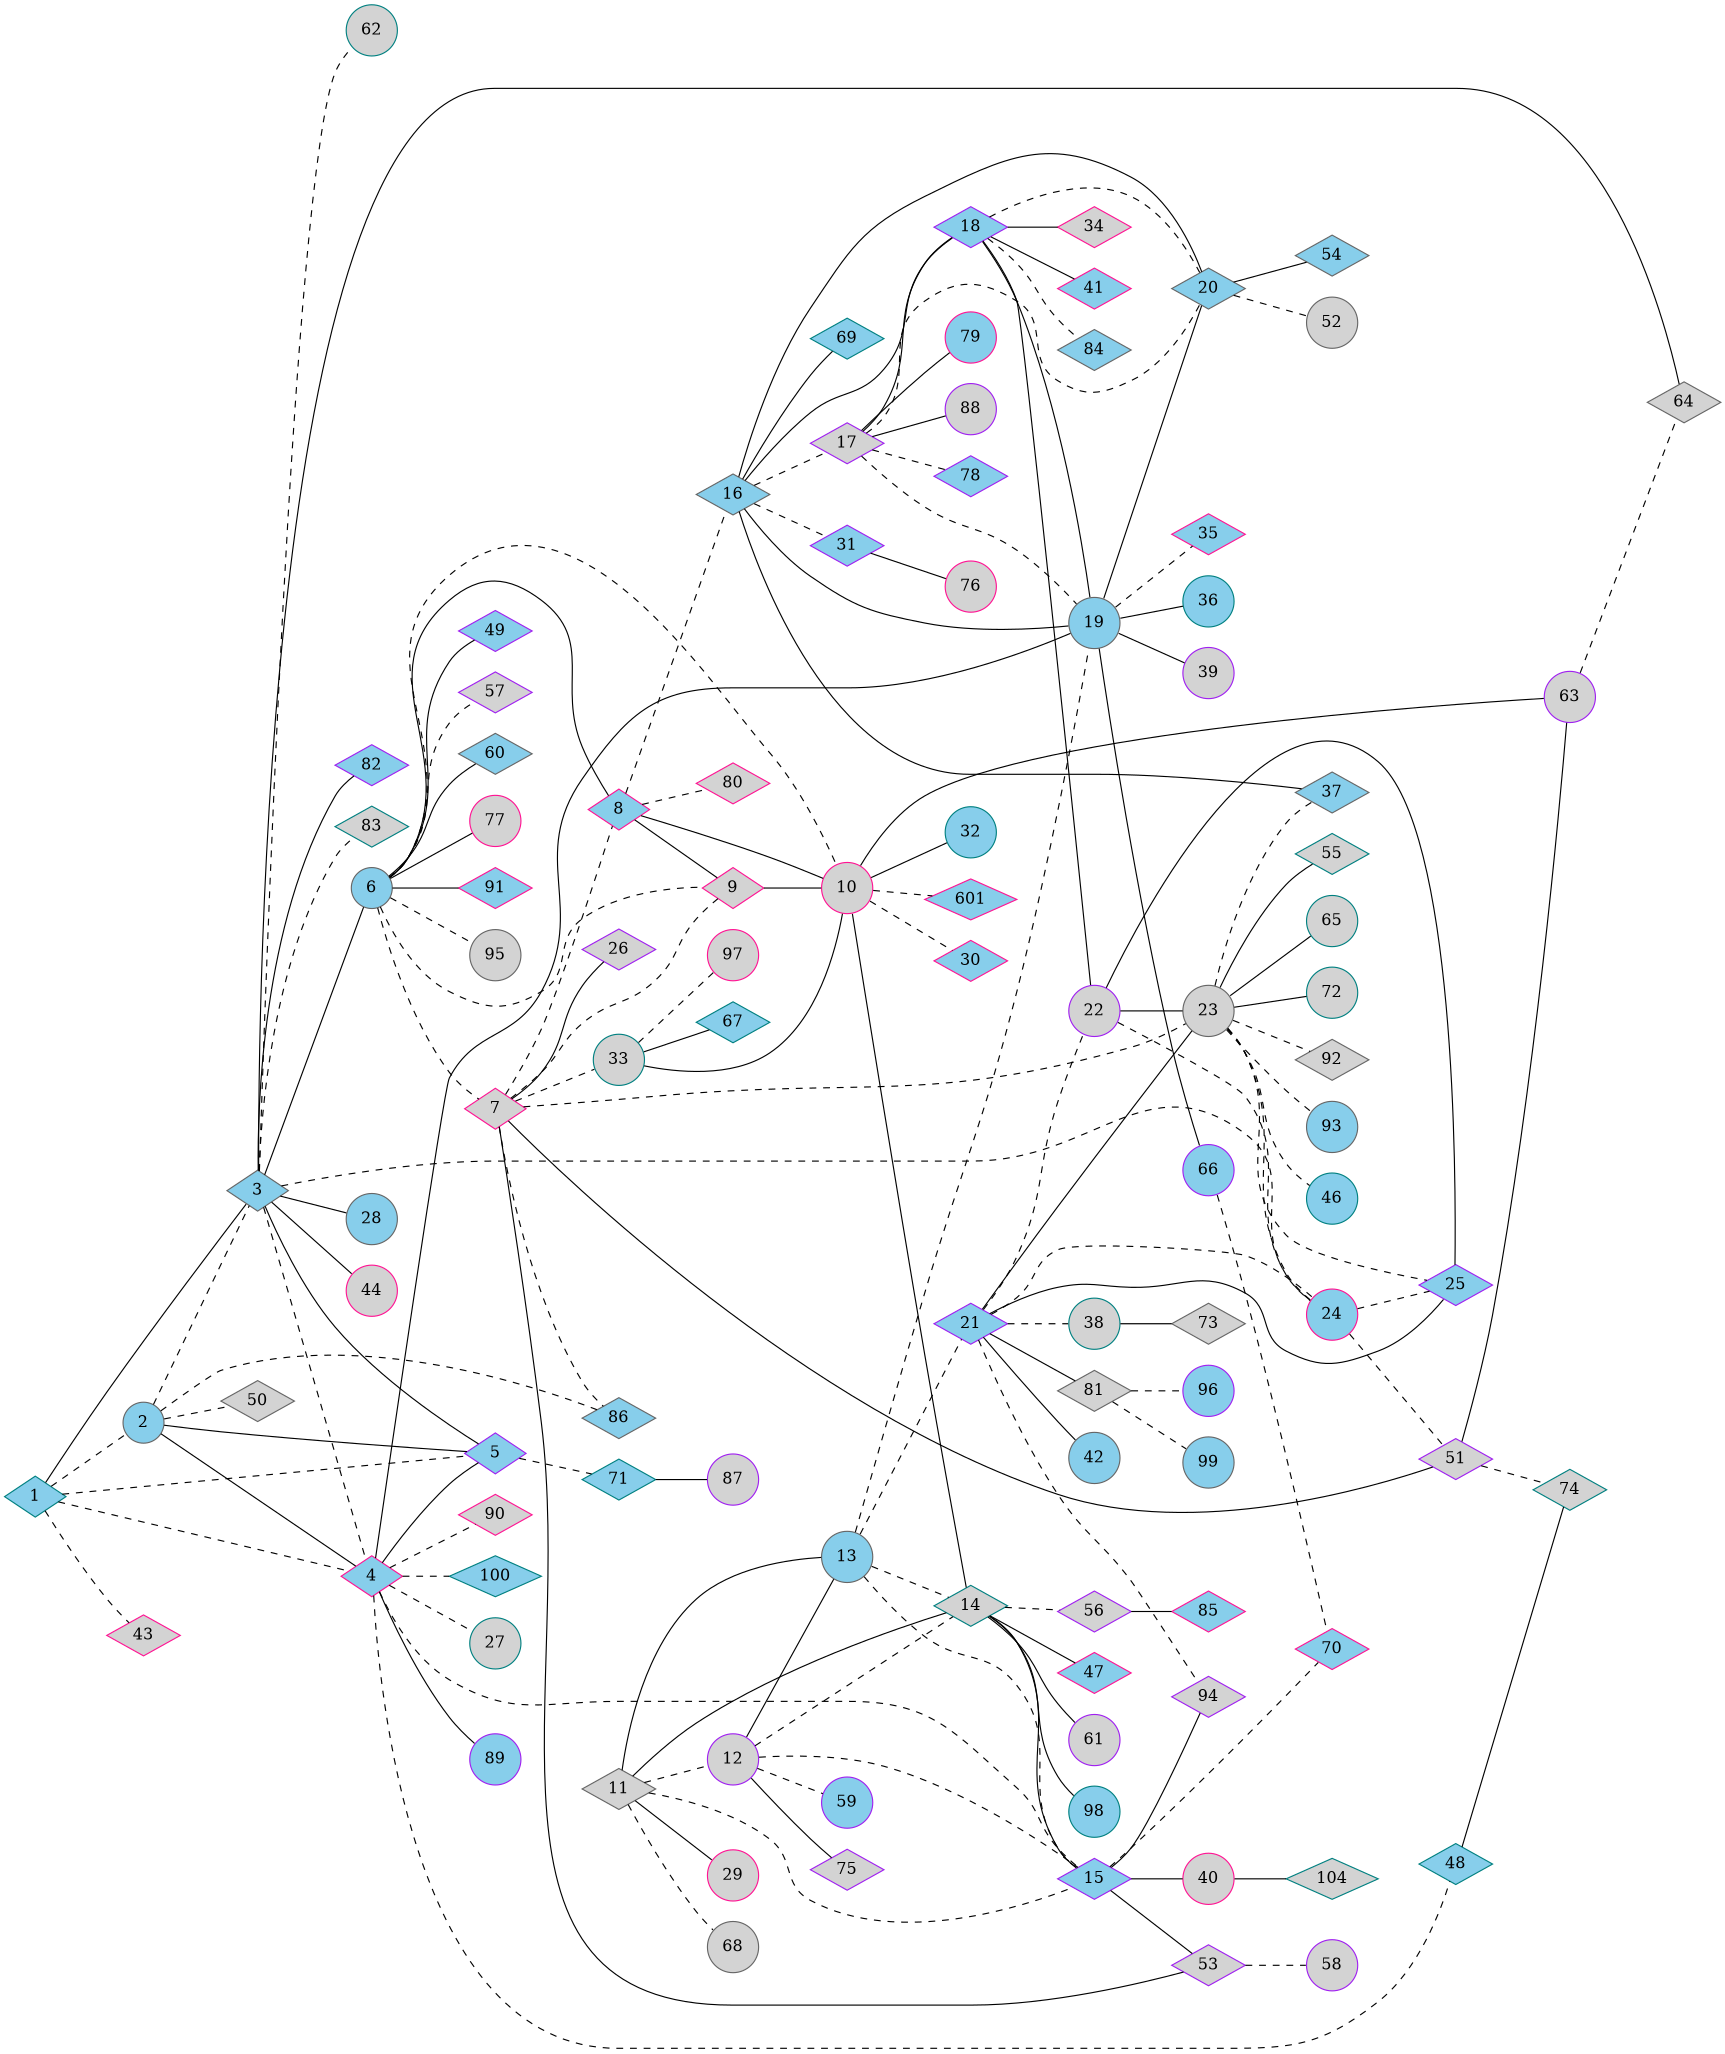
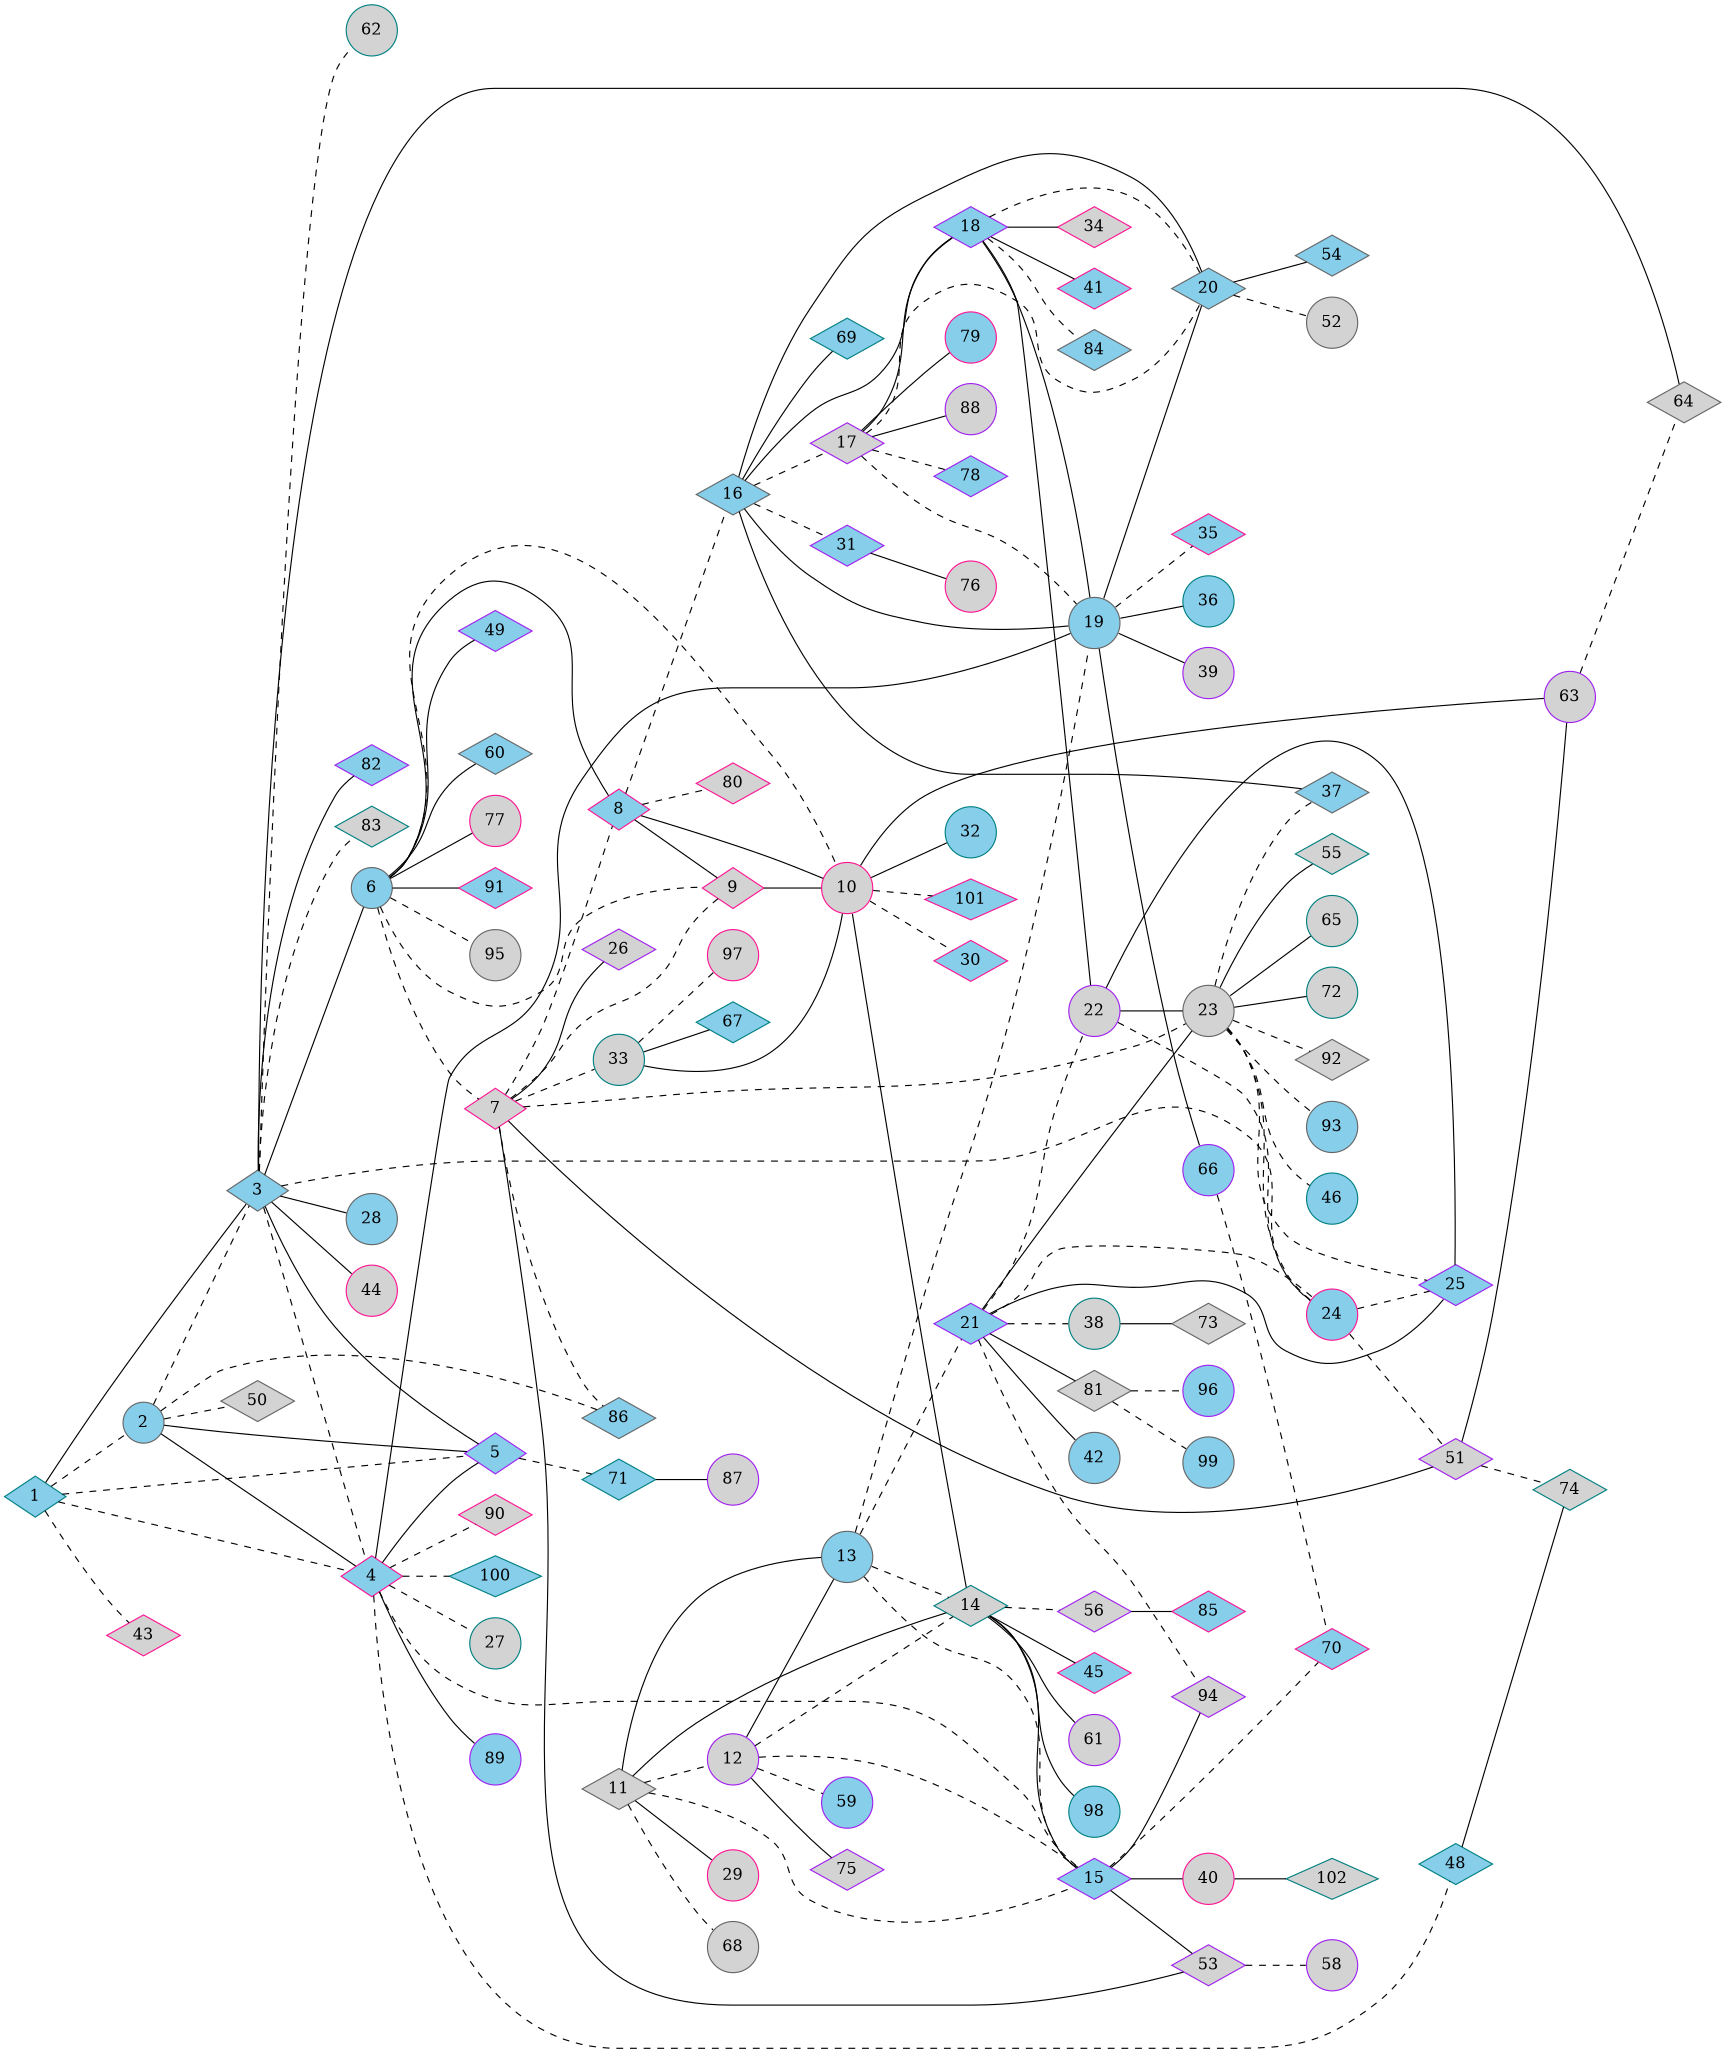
  graph {
    rankdir=LR
    node [color=purple fillcolor=skyblue shape=diamond style=filled]
    edge [style=solid]
    1 [color=teal]
    2 [color=gray40 shape=circle]
    3 [color=gray40]
    4 [color=deeppink]
    5
    43 [color=deeppink fillcolor=lightgrey]
    50 [color=gray40 fillcolor=lightgrey]
    86 [color=gray40]
    6 [color=gray40 shape=circle]
    24 [color=deeppink shape=circle]
    28 [color=gray40 shape=circle]
    44 [color=deeppink fillcolor=lightgrey shape=circle]
    62 [color=teal fillcolor=lightgrey shape=circle]
    64 [color=gray40 fillcolor=lightgrey]
    82
    83 [color=teal fillcolor=lightgrey]
    15
    19 [color=gray40 shape=circle]
    27 [color=teal fillcolor=lightgrey shape=circle]
    48 [color=teal]
    89 [shape=circle]
    90 [color=deeppink fillcolor=lightgrey]
    100 [color=teal]
    71 [color=teal]
    7 [color=deeppink fillcolor=lightgrey]
    8 [color=deeppink]
    9 [color=deeppink fillcolor=lightgrey]
    10 [color=deeppink fillcolor=lightgrey shape=circle]
    49
-   57 [fillcolor=lightgrey]
    60 [color=gray40]
    77 [color=deeppink fillcolor=lightgrey shape=circle]
    91 [color=deeppink]
    95 [color=gray40 fillcolor=lightgrey shape=circle]
    51 [fillcolor=lightgrey]
    25
    53 [fillcolor=lightgrey]
    40 [color=deeppink fillcolor=lightgrey shape=circle]
    70 [color=deeppink]
    94 [fillcolor=lightgrey]
    20 [color=gray40]
    35 [color=deeppink]
    36 [color=teal shape=circle]
    39 [fillcolor=lightgrey shape=circle]
    66 [shape=circle]
    74 [color=teal fillcolor=lightgrey]
    87 [fillcolor=lightgrey shape=circle]
    23 [color=gray40 fillcolor=lightgrey shape=circle]
    26 [fillcolor=lightgrey]
    33 [color=teal fillcolor=lightgrey shape=circle]
    16 [color=gray40]
    80 [color=deeppink fillcolor=lightgrey]
    14 [color=teal fillcolor=lightgrey]
    30 [color=deeppink]
    32 [color=teal shape=circle]
    63 [fillcolor=lightgrey shape=circle]
-   101 [color=deeppink label=601]
+   101 [color=deeppink]
    37 [color=gray40]
    46 [color=teal shape=circle]
    55 [color=teal fillcolor=lightgrey]
    65 [color=teal fillcolor=lightgrey shape=circle]
    72 [color=teal fillcolor=lightgrey shape=circle]
    92 [color=gray40 fillcolor=lightgrey]
    93 [color=gray40 shape=circle]
    67 [color=teal]
    97 [color=deeppink fillcolor=lightgrey shape=circle]
    58 [fillcolor=lightgrey shape=circle]
    17 [fillcolor=lightgrey]
    18
    31
    69 [color=teal]
-   47 [color=deeppink]
+   47 [color=deeppink label=45]
    56 [fillcolor=lightgrey]
    61 [fillcolor=lightgrey shape=circle]
    98 [color=teal shape=circle]
    11 [color=gray40 fillcolor=lightgrey]
    12 [fillcolor=lightgrey shape=circle]
    13 [color=gray40 shape=circle]
    29 [color=deeppink fillcolor=lightgrey shape=circle]
    68 [color=gray40 fillcolor=lightgrey shape=circle]
    59 [shape=circle]
    75 [fillcolor=lightgrey]
    21
    22 [fillcolor=lightgrey shape=circle]
    38 [color=teal fillcolor=lightgrey shape=circle]
    42 [color=gray40 shape=circle]
    81 [color=gray40 fillcolor=lightgrey]
    85 [color=deeppink]
-   102 [color=teal fillcolor=lightgrey label=104]
+   102 [color=teal fillcolor=lightgrey]
    78
    79 [color=deeppink shape=circle]
    88 [fillcolor=lightgrey shape=circle]
    34 [color=deeppink fillcolor=lightgrey]
    41 [color=deeppink]
    84 [color=gray40]
    52 [color=gray40 fillcolor=lightgrey shape=circle]
    54 [color=gray40]
    76 [color=deeppink fillcolor=lightgrey shape=circle]
    73 [color=gray40 fillcolor=lightgrey]
    96 [shape=circle]
    99 [color=gray40 shape=circle]
    1 -- 2 [style=dashed]
    1 -- 3
    1 -- 4 [style=dashed]
    1 -- 5 [style=dashed]
    1 -- 43 [style=dashed]
    2 -- 3 [style=dashed]
    2 -- 4
    2 -- 5
    2 -- 50 [style=dashed]
    2 -- 86 [style=dashed]
    3 -- 4 [style=dashed]
    3 -- 5
    3 -- 6
    3 -- 24 [style=dashed]
    3 -- 28
    3 -- 44
    3 -- 62 [style=dashed]
    3 -- 64
    3 -- 82
    3 -- 83 [style=dashed]
    4 -- 5
    4 -- 15 [style=dashed]
    4 -- 19
    4 -- 27 [style=dashed]
    4 -- 48 [style=dashed]
    4 -- 89
    4 -- 90 [style=dashed]
    4 -- 100 [style=dashed]
    5 -- 71 [style=dashed]
    6 -- 7 [style=dashed]
    6 -- 8
    6 -- 9 [style=dashed]
    6 -- 10 [style=dashed]
    6 -- 49
-   6 -- 57 [style=dashed]
    6 -- 60
    6 -- 77
    6 -- 91
    6 -- 95 [style=dashed]
    24 -- 51 [style=dashed]
    24 -- 25 [style=dashed]
    15 -- 53
    15 -- 40
    15 -- 70 [style=dashed]
    15 -- 94
    19 -- 20
    19 -- 35 [style=dashed]
    19 -- 36
    19 -- 39
    19 -- 66
    48 -- 74
    71 -- 87
    7 -- 86 [style=dashed]
    7 -- 8 [style=dashed]
    7 -- 9 [style=dashed]
    7 -- 51
    7 -- 53
    7 -- 23 [style=dashed]
    7 -- 26
    7 -- 33 [style=dashed]
    8 -- 9
    8 -- 10
    8 -- 16 [style=dashed]
    8 -- 80 [style=dashed]
    9 -- 10
    10 -- 14
    10 -- 30 [style=dashed]
    10 -- 32
    10 -- 63
    10 -- 101 [style=dashed]
    51 -- 74 [style=dashed]
    51 -- 63
    53 -- 58 [style=dashed]
    40 -- 102
    20 -- 52 [style=dashed]
    20 -- 54
    66 -- 70 [style=dashed]
    23 -- 24 [style=dashed]
    23 -- 25 [style=dashed]
    23 -- 37 [style=dashed]
    23 -- 46 [style=dashed]
    23 -- 55
    23 -- 65
    23 -- 72
    23 -- 92 [style=dashed]
    23 -- 93 [style=dashed]
    33 -- 10
    33 -- 67
    33 -- 97 [style=dashed]
    16 -- 19
    16 -- 20
    16 -- 37
    16 -- 17 [style=dashed]
    16 -- 18
    16 -- 31 [style=dashed]
    16 -- 69
    14 -- 15
    14 -- 47
    14 -- 56 [style=dashed]
    14 -- 61
    14 -- 98
    63 -- 64 [style=dashed]
    17 -- 19 [style=dashed]
    17 -- 20 [style=dashed]
    17 -- 18
    17 -- 78 [style=dashed]
    17 -- 79
    17 -- 88
    18 -- 19
    18 -- 20 [style=dashed]
    18 -- 22
    18 -- 34
    18 -- 41
    18 -- 84 [style=dashed]
    31 -- 76
    56 -- 85
    11 -- 15 [style=dashed]
    11 -- 14
    11 -- 12 [style=dashed]
    11 -- 13
    11 -- 29
    11 -- 68 [style=dashed]
    12 -- 15 [style=dashed]
    12 -- 14 [style=dashed]
    12 -- 13
    12 -- 59 [style=dashed]
    12 -- 75
    13 -- 15 [style=dashed]
    13 -- 19 [style=dashed]
    13 -- 14 [style=dashed]
    13 -- 21 [style=dashed]
    21 -- 24 [style=dashed]
    21 -- 25
    21 -- 94 [style=dashed]
    21 -- 23
    21 -- 22 [style=dashed]
    21 -- 38 [style=dashed]
    21 -- 42
    21 -- 81
    22 -- 24 [style=dashed]
    22 -- 25
    22 -- 23
    38 -- 73
    81 -- 96 [style=dashed]
    81 -- 99 [style=dashed]
  }
